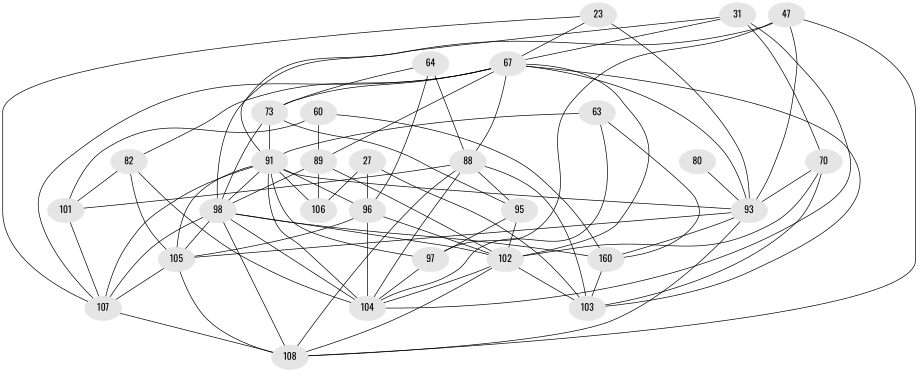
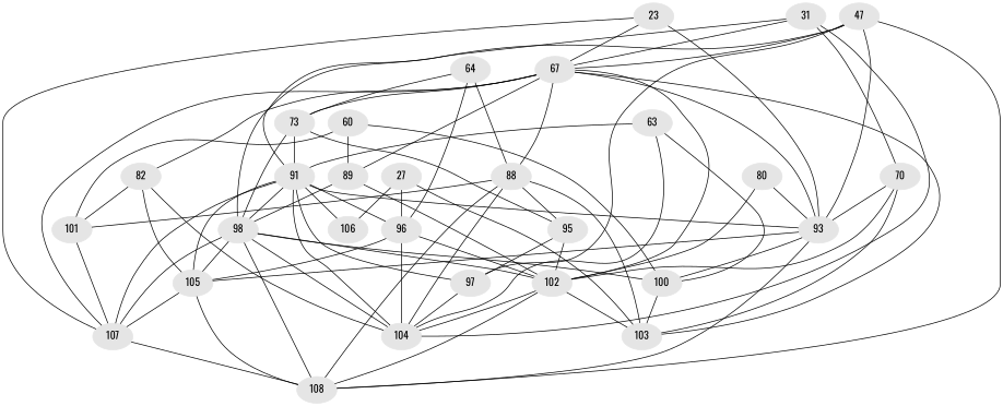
  graph {
    fontname=Oswald
    node [color=gray90 fontname=Oswald style=filled]
    edge [fontname=Oswald]
    106 [super="+51+72"]
    27
    96 [super="+52"]
    103 [super="+3+83"]
    47 [super="+33"]
    67 [super="+18+46+57+50+61+25"]
    93 [super="+26+62"]
    97 [super="+37"]
    98 [super="+43+30"]
    108 [super="+5+99"]
    107 [super="+94"]
    73 [super="+36+55"]
    88 [super="+87+79"]
    82 [super="+32"]
    89 [super="+86"]
    102 [super="+66+90"]
    23
-   100 [super="+84" label=160]
+   100 [super="+84"]
    105 [super="+60"]
    104 [super="+59+92"]
    31
    70 [super="+68+48"]
    91 [super="+58+56"]
    63
    95
    64
    101
    n28 [label=60 super="+42"]
    80
    27 -- 106
    27 -- 96
    27 -- 103 [weight=2]
    96 -- 102
    96 -- 105
    96 -- 104 [weight=4]
+   47 -- 67
    47 -- 93
    47 -- 97
    47 -- 98 [weight=2]
    47 -- 108
    67 -- 103
    67 -- 93
    67 -- 107 [weight=3]
    67 -- 73
    67 -- 88
    67 -- 82 [weight=3]
    67 -- 89
    67 -- 102 [weight=3]
    93 -- 108
    93 -- 100
    93 -- 105
    97 -- 104
    98 -- 108 [weight=2]
    98 -- 107 [weight=2]
    98 -- 102
    98 -- 100 [weight=2]
    98 -- 105
    98 -- 104 [weight=5]
    107 -- 108 [weight=2]
    73 -- 98
    73 -- 91
    73 -- 95
    88 -- 103
    88 -- 108 [weight=3]
    88 -- 104
    88 -- 95
    88 -- 101
    82 -- 105 [weight=3]
    82 -- 104
    82 -- 101
-   89 -- 106 [weight=2]
    89 -- 98
    89 -- 102 [weight=2]
    102 -- 103 [weight=2]
    102 -- 108 [weight=4]
    102 -- 104 [weight=2]
    23 -- 67
    23 -- 93 [weight=2]
    23 -- 107
    100 -- 103 [weight=3]
    105 -- 108 [weight=2]
    105 -- 107
    31 -- 67
    31 -- 104
    31 -- 70 [weight=2]
    31 -- 91
    70 -- 103
    70 -- 93
    70 -- 102 [weight=2]
    91 -- 106 [weight=2]
    91 -- 96 [weight=2]
    91 -- 93 [weight=3]
    91 -- 97 [weight=2]
    91 -- 98
    91 -- 107 [weight=4]
    91 -- 105
    91 -- 104 [weight=2]
    63 -- 100
    63 -- 104
    63 -- 91
    95 -- 97
    95 -- 102
    64 -- 96
    64 -- 73
    64 -- 88
    101 -- 107
    n28 -- 89
    n28 -- 100
    n28 -- 101 [weight=2]
    80 -- 93
+   80 -- 102
  }
